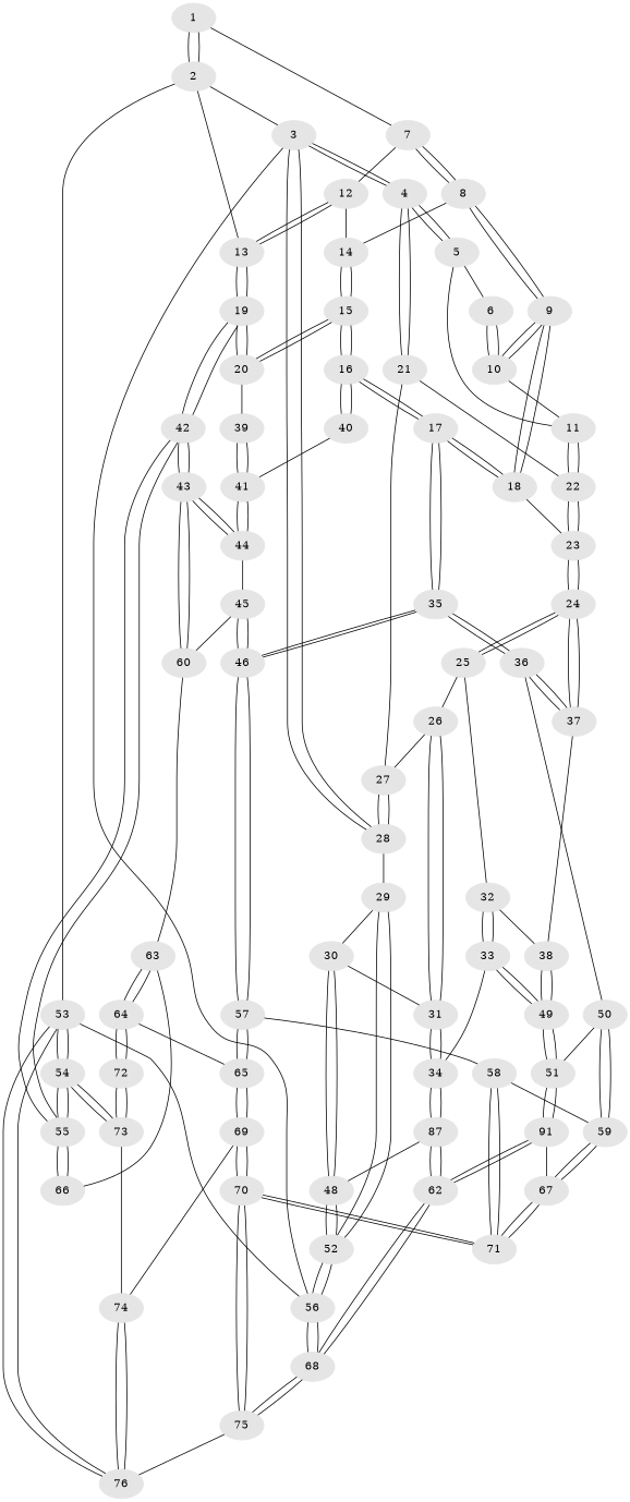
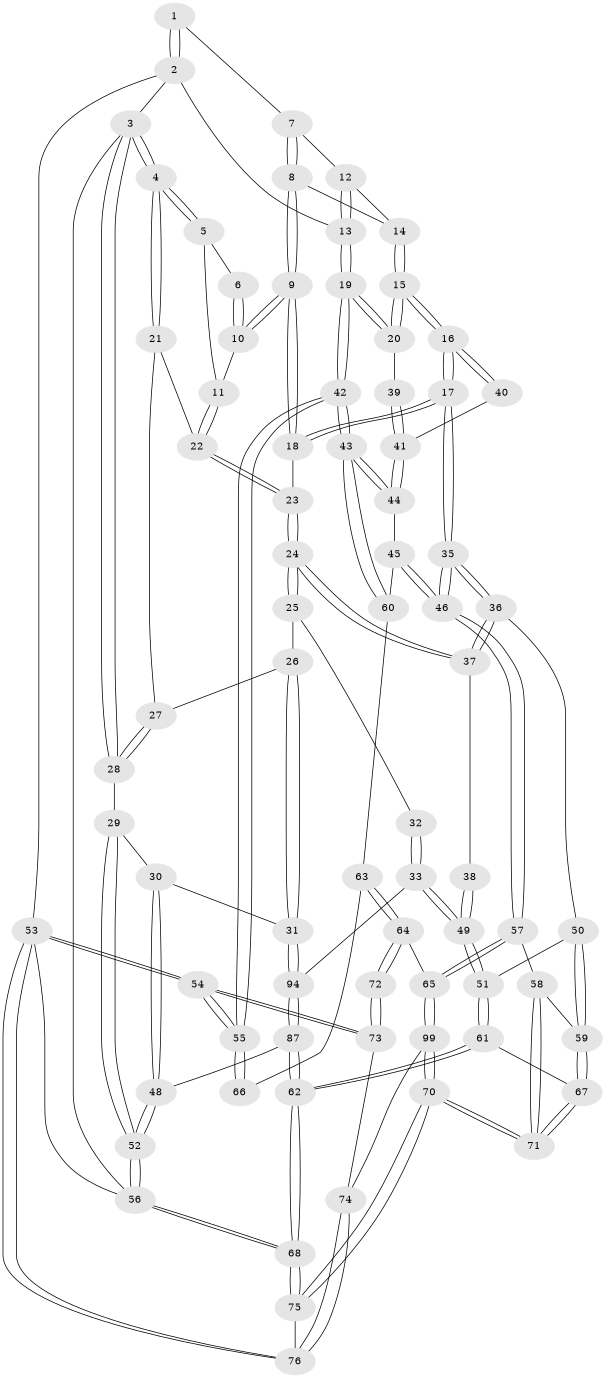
  graph {
    node [color=gray90 style=filled]
    1
    2
    7
    3
    13
    53
    8
    12
    4
    28
    56
    19
    54
    76
    5
    21
    29
    68
    6
    11
    22
    27
    10
    9
    14
    18
    15
    23
    20
    42
    16
    17
    40
    39
    35
    41
    36
    46
    24
    43
    55
    25
    37
    26
    32
    38
    31
    33
-   34
+   34 [label=94]
    30
    52
    48
    n53 [label=87]
    49
    51
    62
    50
    57
    59
    44
    45
    60
    66
    63
    58
    65
-   61 [label=91]
+   61
    67
    73
    74
    75
    71
-   69
+   69 [label=99]
    64
    72
    70
    1 -- 2
    1 -- 2
    1 -- 7
    2 -- 3
    2 -- 13
    2 -- 53
    7 -- 8
    7 -- 8
    7 -- 12
    3 -- 4
    3 -- 4
    3 -- 28
    3 -- 28
    3 -- 56
    13 -- 19
    13 -- 19
    53 -- 56
    53 -- 54
    53 -- 54
    53 -- 76
    53 -- 76
    8 -- 9
    8 -- 9
    8 -- 14
    12 -- 13
    12 -- 13
    12 -- 14
    4 -- 5
    4 -- 5
    4 -- 21
    4 -- 21
    28 -- 29
    56 -- 68
    56 -- 68
    19 -- 20
    19 -- 20
    19 -- 42
    19 -- 42
    54 -- 55
    54 -- 55
    54 -- 73
    54 -- 73
    5 -- 6
    5 -- 11
    21 -- 22
    21 -- 27
    29 -- 30
    29 -- 52
    29 -- 52
    68 -- 75
    68 -- 75
    6 -- 10
    6 -- 10
    11 -- 22
    11 -- 22
    22 -- 23
    22 -- 23
    27 -- 28
    27 -- 28
    10 -- 11
    9 -- 10
    9 -- 10
    9 -- 18
    9 -- 18
    14 -- 15
    14 -- 15
    18 -- 23
    15 -- 20
    15 -- 20
    15 -- 16
    15 -- 16
    23 -- 24
    23 -- 24
    20 -- 39
    42 -- 43
    42 -- 43
    42 -- 55
    42 -- 55
    16 -- 17
    16 -- 17
    16 -- 40
    16 -- 40
    17 -- 18
    17 -- 18
    17 -- 35
    17 -- 35
    40 -- 41
    39 -- 41
    39 -- 41
    35 -- 36
    35 -- 36
    35 -- 46
    35 -- 46
    41 -- 44
    41 -- 44
    36 -- 37
    36 -- 37
    36 -- 50
    46 -- 57
    46 -- 57
    24 -- 25
    24 -- 25
    24 -- 37
    24 -- 37
    43 -- 44
    43 -- 44
    43 -- 60
    43 -- 60
    55 -- 66
    55 -- 66
    25 -- 26
    25 -- 32
    37 -- 38
    26 -- 27
    26 -- 31
    26 -- 31
-   32 -- 38
    32 -- 33
    32 -- 33
    38 -- 49
    38 -- 49
    31 -- 34
    31 -- 34
    33 -- 34
    33 -- 49
    33 -- 49
    34 -- n53
    34 -- n53
    30 -- 31
    30 -- 48
    30 -- 48
    52 -- 56
    52 -- 56
    48 -- 52
    48 -- 52
    n53 -- 48
    n53 -- 62
    n53 -- 62
    49 -- 51
    49 -- 51
    51 -- 61
    51 -- 61
    62 -- 68
    62 -- 68
    50 -- 51
    50 -- 59
    50 -- 59
    57 -- 58
    57 -- 65
    57 -- 65
    59 -- 67
    59 -- 67
    44 -- 45
    45 -- 46
    45 -- 46
    45 -- 60
    60 -- 63
    63 -- 66
    63 -- 64
    63 -- 64
    58 -- 59
    58 -- 71
    58 -- 71
    65 -- 69
    65 -- 69
    61 -- 62
    61 -- 62
    61 -- 67
    67 -- 71
    67 -- 71
    73 -- 74
    74 -- 76
    74 -- 76
    75 -- 76
    69 -- 74
    69 -- 70
    69 -- 70
    64 -- 65
    64 -- 72
    64 -- 72
    72 -- 73
    72 -- 73
    70 -- 75
    70 -- 75
    70 -- 71
    70 -- 71
  }
